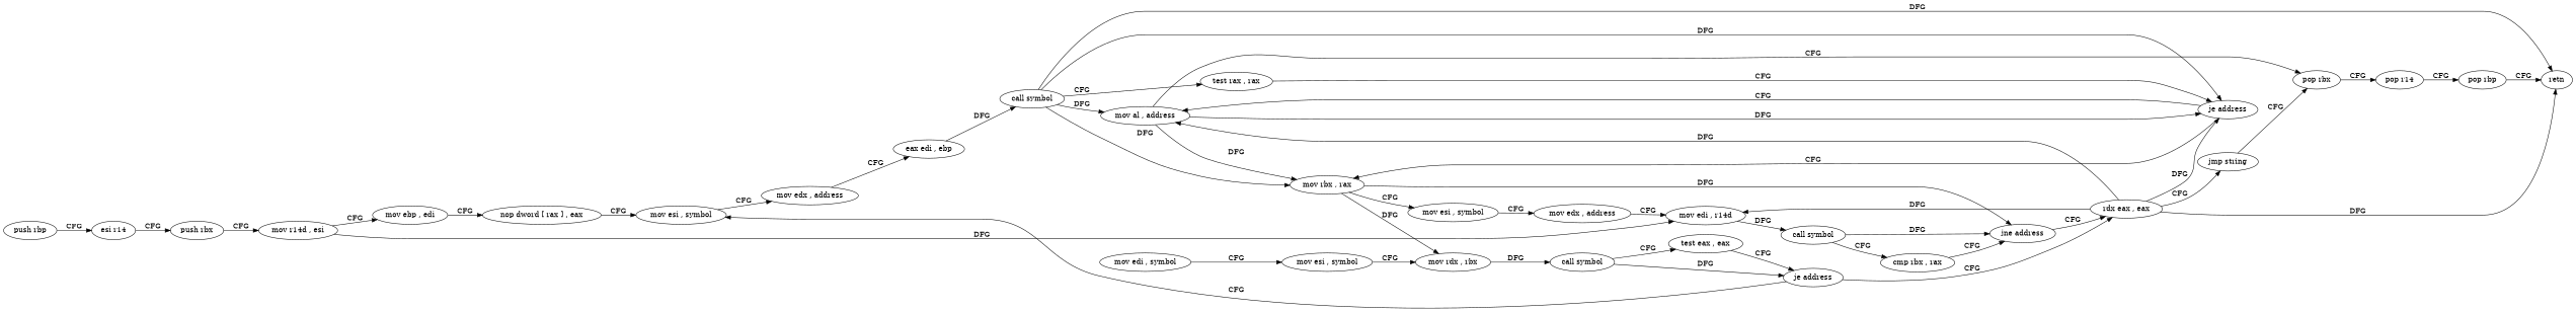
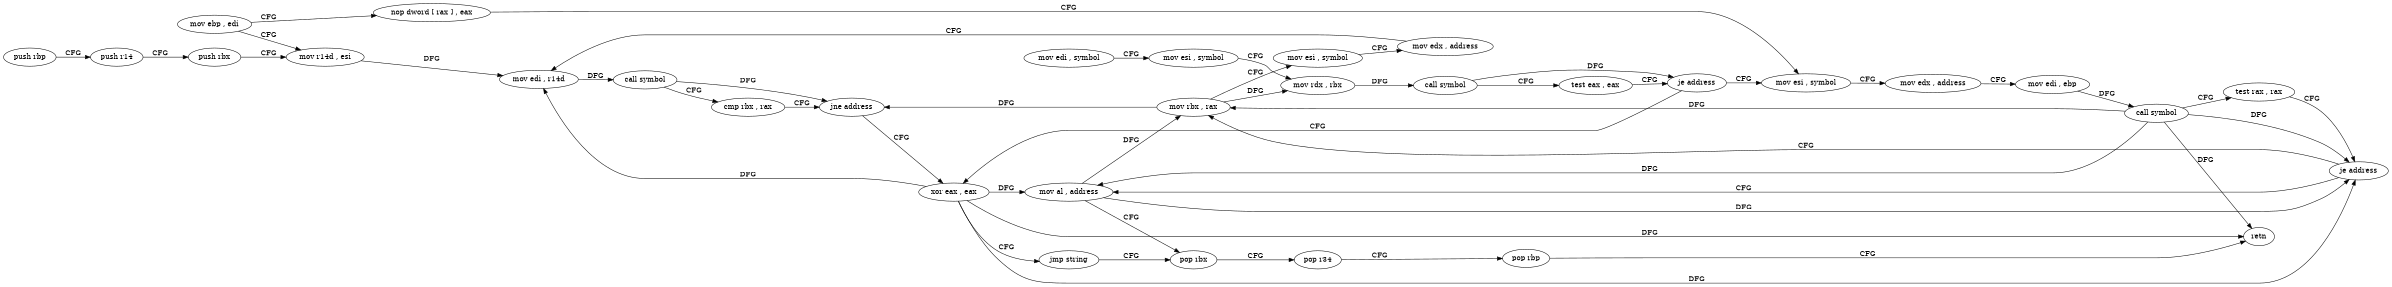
  digraph {
    rankdir=LR
    n1 [label="push rbp"]
-   n2 [label="esi r14"]
+   n2 [label="push r14"]
    n3 [label="push rbx"]
    n4 [label="mov r14d , esi"]
    n5 [label="mov ebp , edi"]
    n6 [label="mov edi , r14d"]
    n7 [label="nop dword [ rax ] , eax"]
    n8 [label="call symbol"]
    n9 [label="mov esi , symbol"]
-   n10 [label="eax edi , ebp"]
+   n10 [label="mov edi , ebp"]
    n11 [label="call symbol"]
    n12 [label="mov edx , address"]
    n13 [label="mov al , address"]
    n14 [label="pop rbx"]
    n15 [label="mov rbx , rax"]
    n16 [label="je address"]
-   n17 [label="pop r14"]
+   n17 [label="pop r34"]
    n18 [label="mov esi , symbol"]
    n19 [label="jne address"]
    n20 [label="mov rdx , rbx"]
    n21 [label="pop rbp"]
    n22 [label="mov edx , address"]
-   n23 [label="rdx eax , eax"]
+   n23 [label="xor eax , eax"]
    n24 [label="call symbol"]
    n25 [label="cmp rbx , rax"]
    n26 [label="jmp string"]
    n27 [label=retn]
    n28 [label="mov edi , symbol"]
    n29 [label="mov esi , symbol"]
    n30 [label="test eax , eax"]
    n31 [label="je address"]
    n32 [label="test rax , rax"]
    n1 -> n2 [label=CFG]
    n2 -> n3 [label=CFG]
    n3 -> n4 [label=CFG]
-   n4 -> n5 [label=CFG]
+   n5 -> n4 [label=CFG]
    n4 -> n6 [label=DFG]
    n5 -> n7 [label=CFG]
    n6 -> n8 [label=DFG]
    n7 -> n9 [label=CFG]
    n8 -> n19 [label=DFG]
    n8 -> n25 [label=CFG]
    n9 -> n12 [label=CFG]
    n10 -> n11 [label=DFG]
    n11 -> n13 [label=DFG]
    n11 -> n15 [label=DFG]
    n11 -> n16 [label=DFG]
    n11 -> n27 [label=DFG]
    n11 -> n32 [label=CFG]
    n12 -> n10 [label=CFG]
    n13 -> n14 [label=CFG]
    n13 -> n15 [label=DFG]
    n13 -> n16 [label=DFG]
    n14 -> n17 [label=CFG]
    n15 -> n18 [label=CFG]
    n15 -> n19 [label=DFG]
    n15 -> n20 [label=DFG]
    n16 -> n13 [label=CFG]
    n16 -> n15 [label=CFG]
    n17 -> n21 [label=CFG]
    n18 -> n22 [label=CFG]
    n19 -> n23 [label=CFG]
    n20 -> n24 [label=DFG]
    n21 -> n27 [label=CFG]
    n22 -> n6 [label=CFG]
    n23 -> n6 [label=DFG]
    n23 -> n13 [label=DFG]
    n23 -> n16 [label=DFG]
    n23 -> n26 [label=CFG]
    n23 -> n27 [label=DFG]
    n24 -> n30 [label=CFG]
    n24 -> n31 [label=DFG]
    n25 -> n19 [label=CFG]
    n26 -> n14 [label=CFG]
    n28 -> n29 [label=CFG]
    n29 -> n20 [label=CFG]
    n30 -> n31 [label=CFG]
    n31 -> n9 [label=CFG]
    n31 -> n23 [label=CFG]
    n32 -> n16 [label=CFG]
  }
